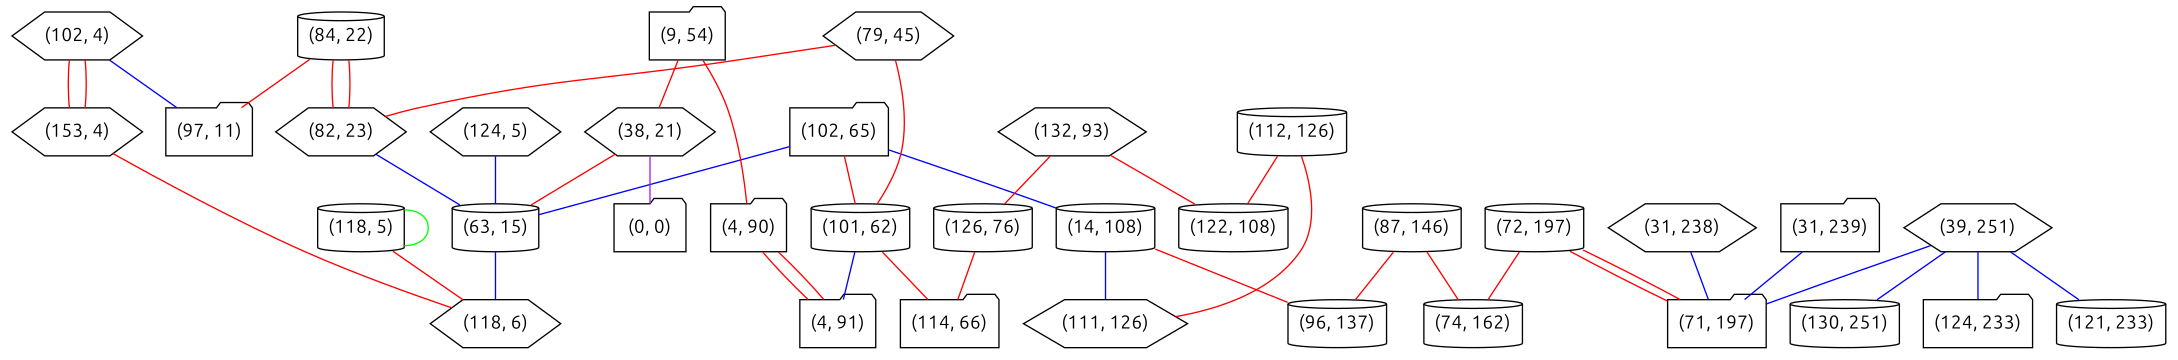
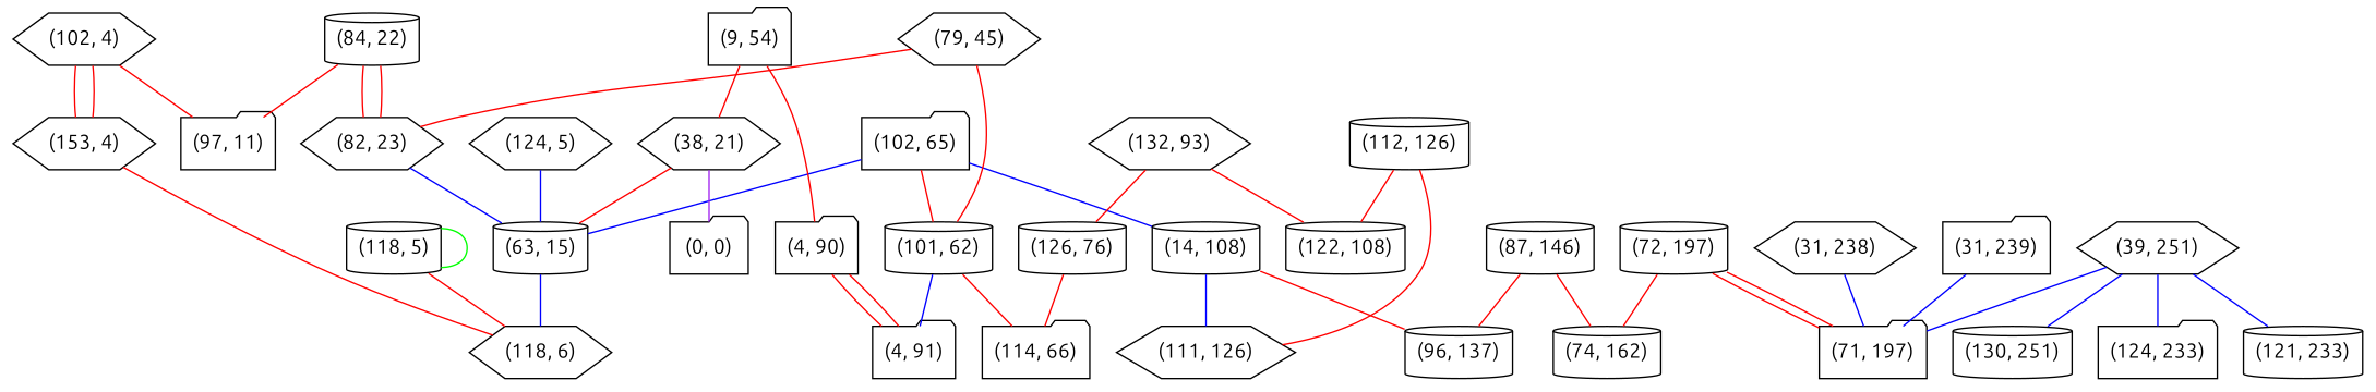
  graph {
    fontname=Ubuntu
    node [fontname=Ubuntu shape=cylinder]
    edge [color=red fontname=Ubuntu weight=1]
    "(124, 5)" [shape=hexagon]
    "(63, 15)"
    "(118, 6)" [shape=hexagon]
    "(82, 23)" [shape=hexagon]
    "(84, 22)"
    "(97, 11)" [shape=folder]
    "(111, 126)" [shape=hexagon]
    "(112, 126)"
    "(122, 108)"
    "(102, 65)" [shape=folder]
    "(14, 108)"
    "(101, 62)"
    "(96, 137)"
    "(114, 66)" [shape=folder]
    "(4, 91)" [shape=folder]
    "(31, 239)" [shape=folder]
    "(71, 197)" [shape=folder]
    "(72, 197)"
    "(74, 162)"
    "(132, 93)" [shape=hexagon]
    "(126, 76)"
    "(79, 45)" [shape=hexagon]
    "(9, 54)" [shape=folder]
    "(38, 21)" [shape=hexagon]
    "(4, 90)" [shape=folder]
    "(0, 0)" [shape=folder]
    "(31, 238)" [shape=hexagon]
    "(87, 146)"
    "(102, 4)" [shape=hexagon]
    n30 [label="(153, 4)" shape=hexagon]
    "(39, 251)" [shape=hexagon]
    "(130, 251)"
    "(124, 233)" [shape=folder]
    "(121, 233)"
    "(118, 5)"
    "(124, 5)" -- "(63, 15)" [color=blue weight=3]
    "(63, 15)" -- "(118, 6)" [color=blue weight=3]
    "(82, 23)" -- "(63, 15)" [color=blue weight=3]
    "(84, 22)" -- "(82, 23)"
    "(84, 22)" -- "(82, 23)"
    "(84, 22)" -- "(97, 11)"
    "(112, 126)" -- "(111, 126)"
    "(112, 126)" -- "(122, 108)"
    "(102, 65)" -- "(63, 15)" [color=blue weight=3]
    "(102, 65)" -- "(14, 108)" [color=blue weight=3]
    "(102, 65)" -- "(101, 62)"
    "(14, 108)" -- "(111, 126)" [color=blue weight=3]
    "(14, 108)" -- "(96, 137)"
    "(101, 62)" -- "(114, 66)"
    "(101, 62)" -- "(4, 91)" [color=blue weight=3]
    "(31, 239)" -- "(71, 197)" [color=blue weight=3]
    "(72, 197)" -- "(71, 197)"
    "(72, 197)" -- "(71, 197)"
    "(72, 197)" -- "(74, 162)"
    "(132, 93)" -- "(122, 108)"
    "(132, 93)" -- "(126, 76)"
    "(126, 76)" -- "(114, 66)"
    "(79, 45)" -- "(82, 23)"
    "(79, 45)" -- "(101, 62)"
    "(9, 54)" -- "(38, 21)"
    "(9, 54)" -- "(4, 90)"
    "(38, 21)" -- "(63, 15)"
    "(38, 21)" -- "(0, 0)" [color=purple weight=4]
    "(4, 90)" -- "(4, 91)"
    "(4, 90)" -- "(4, 91)"
    "(31, 238)" -- "(71, 197)" [color=blue weight=3]
    "(87, 146)" -- "(96, 137)"
    "(87, 146)" -- "(74, 162)"
-   "(102, 4)" -- "(97, 11)" [color=blue]
+   "(102, 4)" -- "(97, 11)"
    "(102, 4)" -- n30
    "(102, 4)" -- n30
    n30 -- "(118, 6)"
    "(39, 251)" -- "(71, 197)" [color=blue weight=3]
    "(39, 251)" -- "(130, 251)" [color=blue weight=3]
    "(39, 251)" -- "(124, 233)" [color=blue weight=3]
    "(39, 251)" -- "(121, 233)" [color=blue weight=3]
    "(118, 5)" -- "(118, 6)"
    "(118, 5)" -- "(118, 5)" [color=green weight=2]
  }
